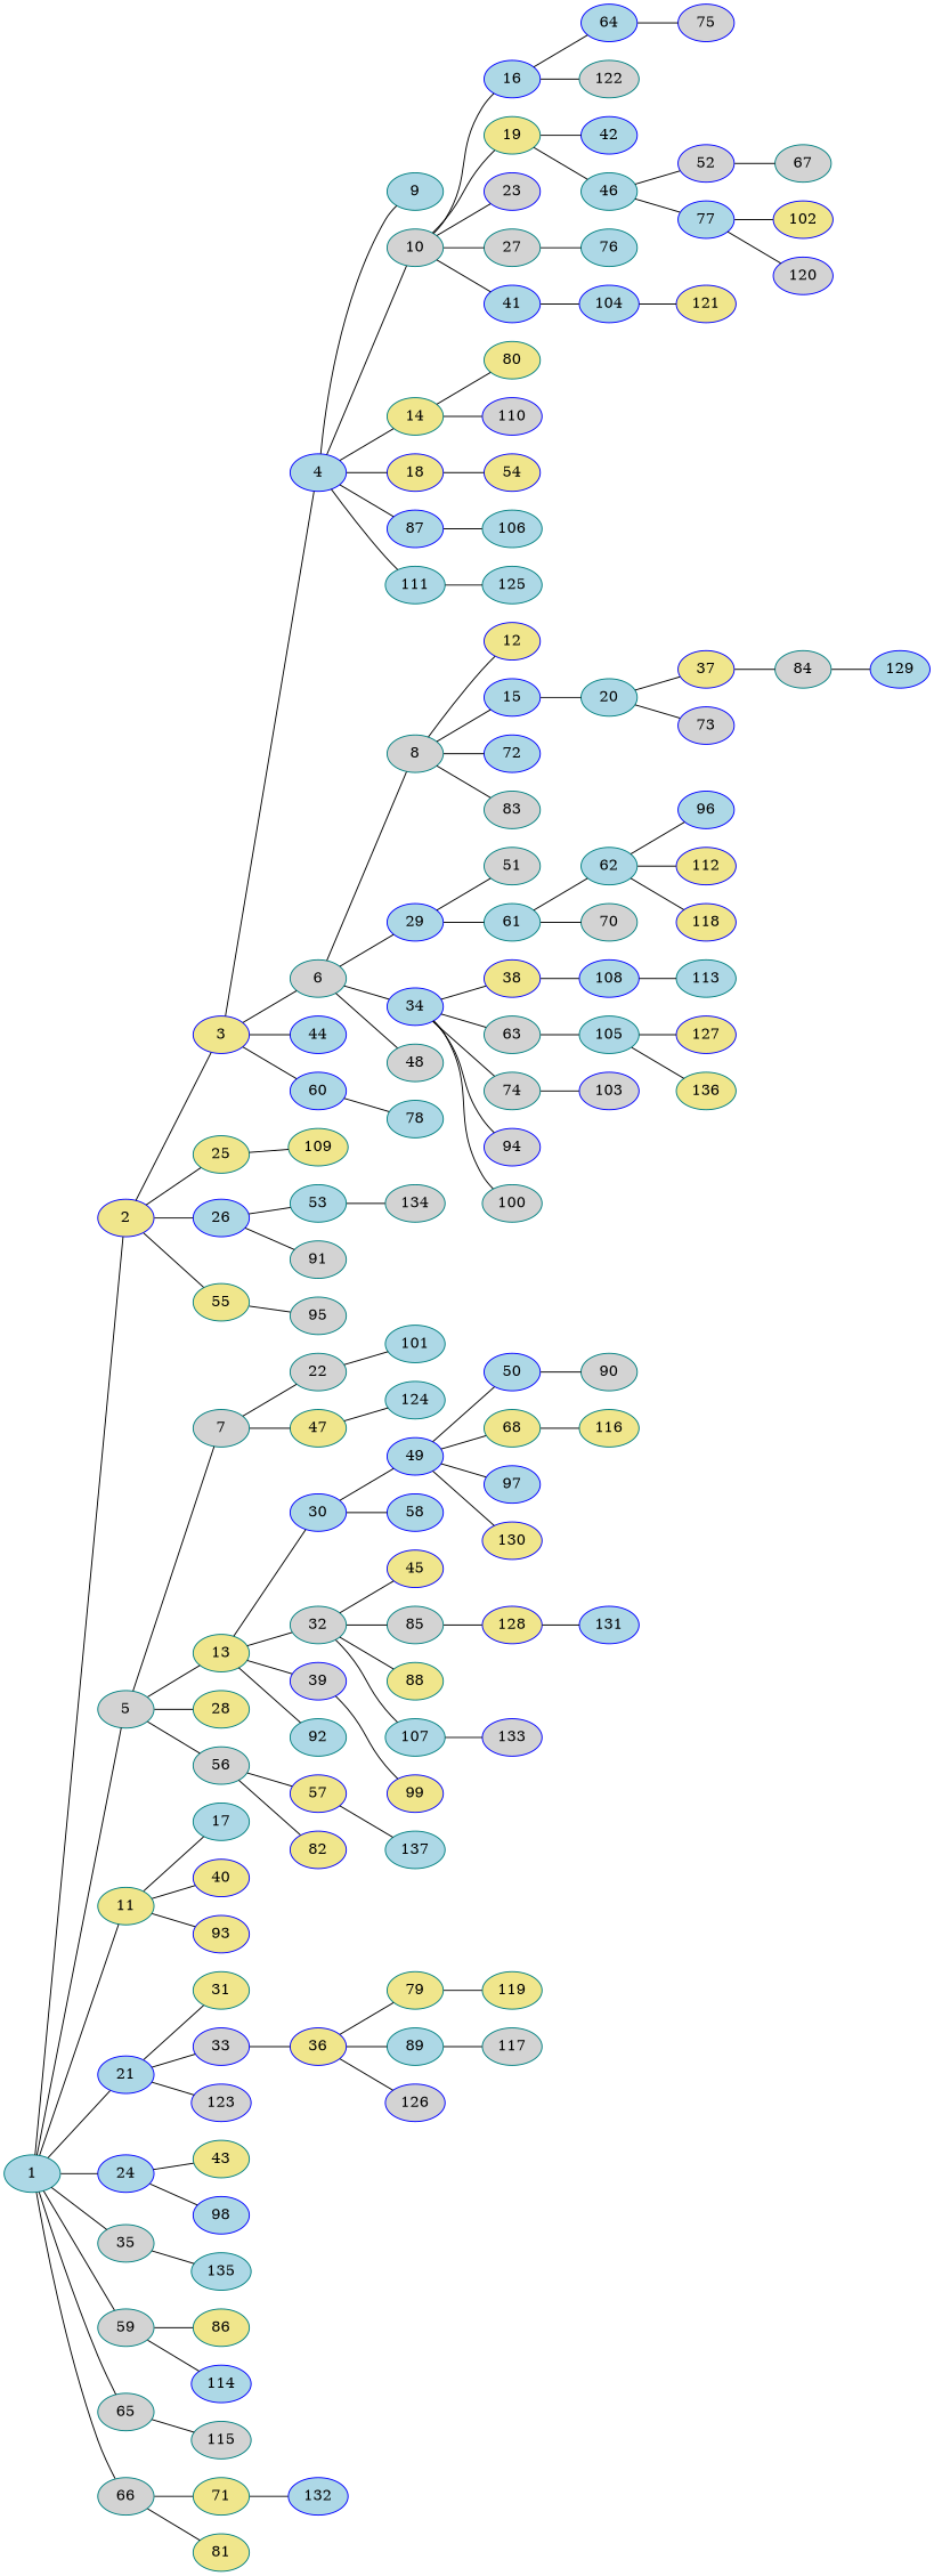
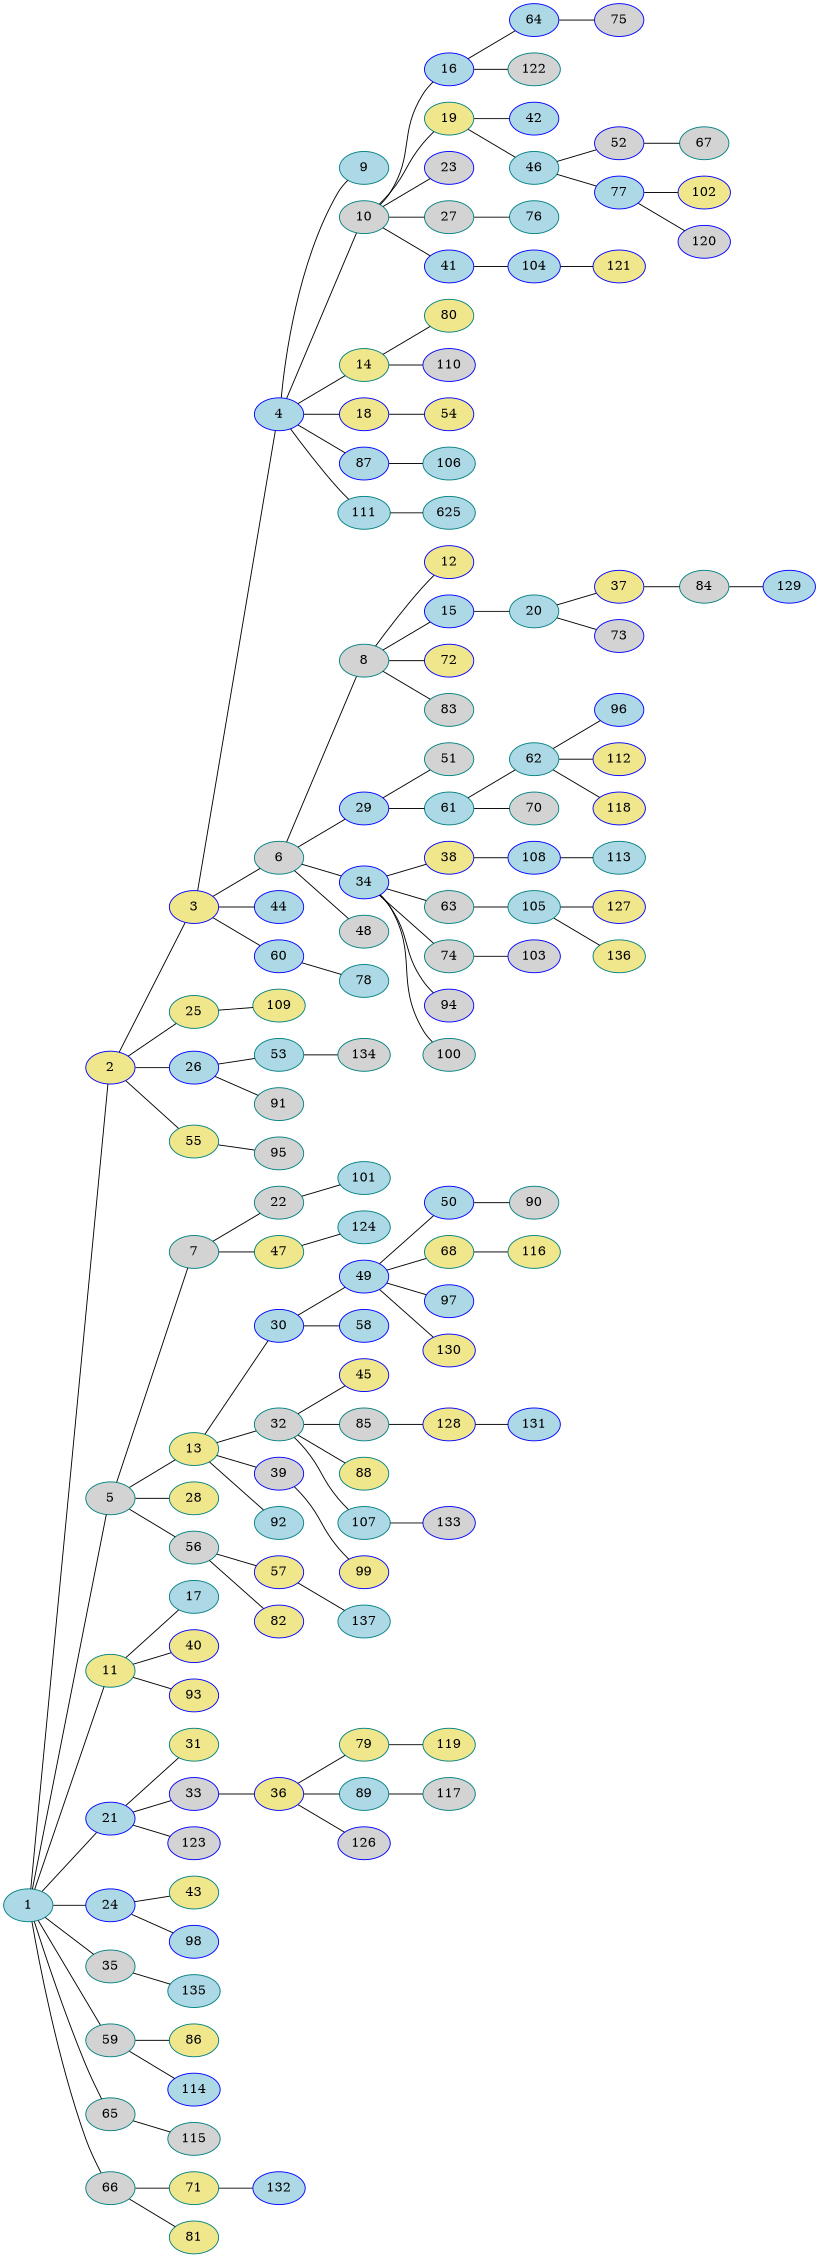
  graph {
    rankdir=LR
    node [color=teal fillcolor=lightblue style=filled]
    2 [color=blue fillcolor=khaki]
    1
    5 [fillcolor=lightgrey]
    11 [fillcolor=khaki]
    21 [color=blue]
    24 [color=blue]
    35 [fillcolor=lightgrey]
    59 [fillcolor=lightgrey]
    65 [fillcolor=lightgrey]
    66 [fillcolor=lightgrey]
    3 [color=blue fillcolor=khaki]
    25 [fillcolor=khaki]
    26 [color=blue]
    55 [fillcolor=khaki]
    7 [fillcolor=lightgrey]
    13 [fillcolor=khaki]
    28 [fillcolor=khaki]
    56 [fillcolor=lightgrey]
    17
    40 [color=blue fillcolor=khaki]
    93 [color=blue fillcolor=khaki]
    31 [fillcolor=khaki]
    33 [color=blue fillcolor=lightgrey]
    123 [color=blue fillcolor=lightgrey]
    43 [fillcolor=khaki]
    98 [color=blue]
    135
    86 [fillcolor=khaki]
    114 [color=blue]
    115 [fillcolor=lightgrey]
    71 [fillcolor=khaki]
    81 [fillcolor=khaki]
    4 [color=blue]
    6 [fillcolor=lightgrey]
    44 [color=blue]
    60 [color=blue]
    109 [fillcolor=khaki]
    53
    91 [fillcolor=lightgrey]
    95 [fillcolor=lightgrey]
    9
    10 [fillcolor=lightgrey]
    14 [fillcolor=khaki]
    18 [color=blue fillcolor=khaki]
    87 [color=blue]
    111
    8 [fillcolor=lightgrey]
    29 [color=blue]
    34 [color=blue]
    48 [fillcolor=lightgrey]
    78
    16 [color=blue]
    19 [fillcolor=khaki]
    23 [color=blue fillcolor=lightgrey]
    27 [fillcolor=lightgrey]
    41 [color=blue]
    80 [fillcolor=khaki]
    110 [color=blue fillcolor=lightgrey]
    54 [color=blue fillcolor=khaki]
    106
-   125
+   125 [label=625]
    22 [fillcolor=lightgrey]
    47 [fillcolor=khaki]
    30 [color=blue]
    32 [fillcolor=lightgrey]
    39 [color=blue fillcolor=lightgrey]
    92
    57 [color=blue fillcolor=khaki]
    82 [color=blue fillcolor=khaki]
    12 [color=blue fillcolor=khaki]
    15 [color=blue]
-   72 [color=blue]
+   72 [color=blue fillcolor=khaki]
    83 [fillcolor=lightgrey]
    51 [fillcolor=lightgrey]
    61
    38 [color=blue fillcolor=khaki]
    63 [fillcolor=lightgrey]
    74 [fillcolor=lightgrey]
    94 [color=blue fillcolor=lightgrey]
    100 [fillcolor=lightgrey]
    101
    124
    20
    64 [color=blue]
    122 [fillcolor=lightgrey]
    42 [color=blue]
    46
    76
    104 [color=blue]
    49 [color=blue]
    58 [color=blue]
    45 [color=blue fillcolor=khaki]
    85 [fillcolor=lightgrey]
    88 [fillcolor=khaki]
    107
    99 [color=blue fillcolor=khaki]
    37 [color=blue fillcolor=khaki]
    73 [color=blue fillcolor=lightgrey]
    75 [color=blue fillcolor=lightgrey]
    52 [color=blue fillcolor=lightgrey]
    77 [color=blue]
    84 [fillcolor=lightgrey]
    36 [color=blue fillcolor=khaki]
    134 [fillcolor=lightgrey]
    62
    70 [fillcolor=lightgrey]
    50 [color=blue]
    68 [fillcolor=khaki]
    97 [color=blue]
    130 [color=blue fillcolor=khaki]
    128 [color=blue fillcolor=khaki]
    133 [color=blue fillcolor=lightgrey]
    79 [fillcolor=khaki]
    89
    126 [color=blue fillcolor=lightgrey]
    108 [color=blue]
    105
    103 [color=blue fillcolor=lightgrey]
    119 [fillcolor=khaki]
    117 [fillcolor=lightgrey]
    129 [color=blue]
    113
    121 [color=blue fillcolor=khaki]
    67 [fillcolor=lightgrey]
    102 [color=blue fillcolor=khaki]
    120 [color=blue fillcolor=lightgrey]
    90 [fillcolor=lightgrey]
    116 [fillcolor=khaki]
    137
    96 [color=blue]
    112 [color=blue fillcolor=khaki]
    118 [color=blue fillcolor=khaki]
    127 [color=blue fillcolor=khaki]
    136 [fillcolor=khaki]
    132 [color=blue]
    131 [color=blue]
    2 -- 3
    2 -- 25
    2 -- 26
    2 -- 55
    1 -- 2
    1 -- 5
    1 -- 11
    1 -- 21
    1 -- 24
    1 -- 35
    1 -- 59
    1 -- 65
    1 -- 66
    5 -- 7
    5 -- 13
    5 -- 28
    5 -- 56
    11 -- 17
    11 -- 40
    11 -- 93
    21 -- 31
    21 -- 33
    21 -- 123
    24 -- 43
    24 -- 98
    35 -- 135
    59 -- 86
    59 -- 114
    65 -- 115
    66 -- 71
    66 -- 81
    3 -- 4
    3 -- 6
    3 -- 44
    3 -- 60
    25 -- 109
    26 -- 53
    26 -- 91
    55 -- 95
    7 -- 22
    7 -- 47
    13 -- 30
    13 -- 32
    13 -- 39
    13 -- 92
    56 -- 57
    56 -- 82
    33 -- 36
    71 -- 132
    4 -- 9
    4 -- 10
    4 -- 14
    4 -- 18
    4 -- 87
    4 -- 111
    6 -- 8
    6 -- 29
    6 -- 34
    6 -- 48
    60 -- 78
    53 -- 134
    10 -- 16
    10 -- 19
    10 -- 23
    10 -- 27
    10 -- 41
    14 -- 80
    14 -- 110
    18 -- 54
    87 -- 106
    111 -- 125
    8 -- 12
    8 -- 15
    8 -- 72
    8 -- 83
    29 -- 51
    29 -- 61
    34 -- 38
    34 -- 63
    34 -- 74
    34 -- 94
    34 -- 100
    16 -- 64
    16 -- 122
    19 -- 42
    19 -- 46
    27 -- 76
    41 -- 104
    22 -- 101
    47 -- 124
    30 -- 49
    30 -- 58
    32 -- 45
    32 -- 85
    32 -- 88
    32 -- 107
    39 -- 99
    57 -- 137
    15 -- 20
    61 -- 62
    61 -- 70
    38 -- 108
    63 -- 105
    74 -- 103
    20 -- 37
    20 -- 73
    64 -- 75
    46 -- 52
    46 -- 77
    104 -- 121
    49 -- 50
    49 -- 68
    49 -- 97
    49 -- 130
    85 -- 128
    107 -- 133
    37 -- 84
    52 -- 67
    77 -- 102
    77 -- 120
    84 -- 129
    36 -- 79
    36 -- 89
    36 -- 126
    62 -- 96
    62 -- 112
    62 -- 118
    50 -- 90
    68 -- 116
    128 -- 131
    79 -- 119
    89 -- 117
    108 -- 113
    105 -- 127
    105 -- 136
  }
